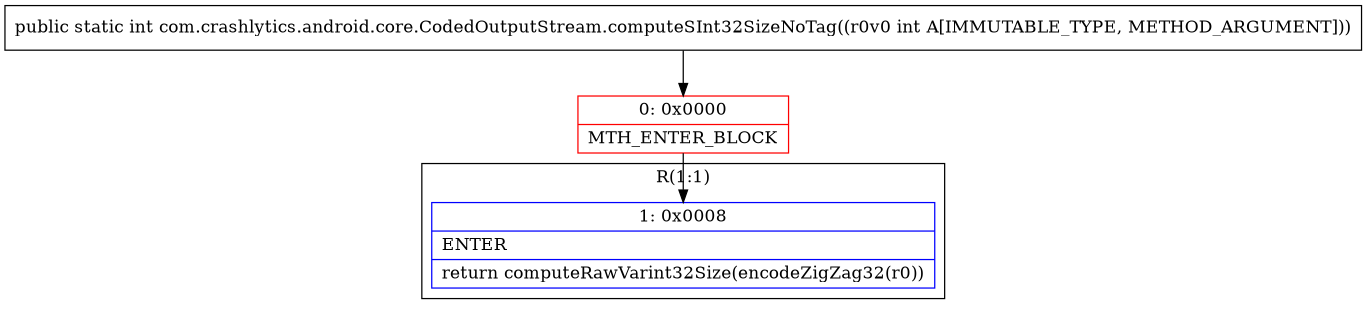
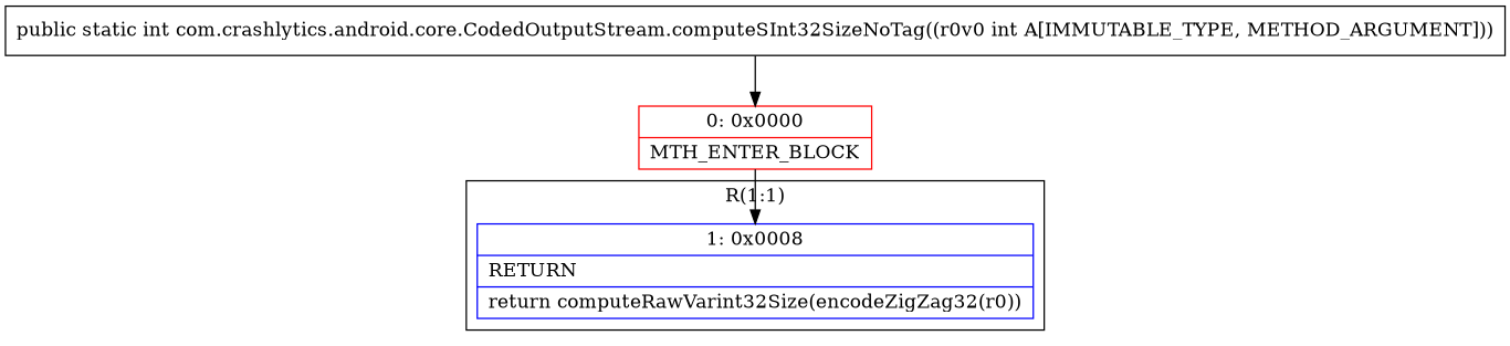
  digraph {
    node [shape=record]
-   n1 [color=blue label="{1\:\ 0x0008|ENTER\l|return computeRawVarint32Size(encodeZigZag32(r0))\l}"]
+   n1 [color=blue label="{1\:\ 0x0008|RETURN\l|return computeRawVarint32Size(encodeZigZag32(r0))\l}"]
    n2 [color=red label="{0\:\ 0x0000|MTH_ENTER_BLOCK\l}"]
    n3 [label="{public static int com.crashlytics.android.core.CodedOutputStream.computeSInt32SizeNoTag((r0v0 int A[IMMUTABLE_TYPE, METHOD_ARGUMENT])) }"]
    subgraph cluster_1 {
      label="R(1:1)"
      n1
    }
    n2 -> n1
    n3 -> n2
  }
